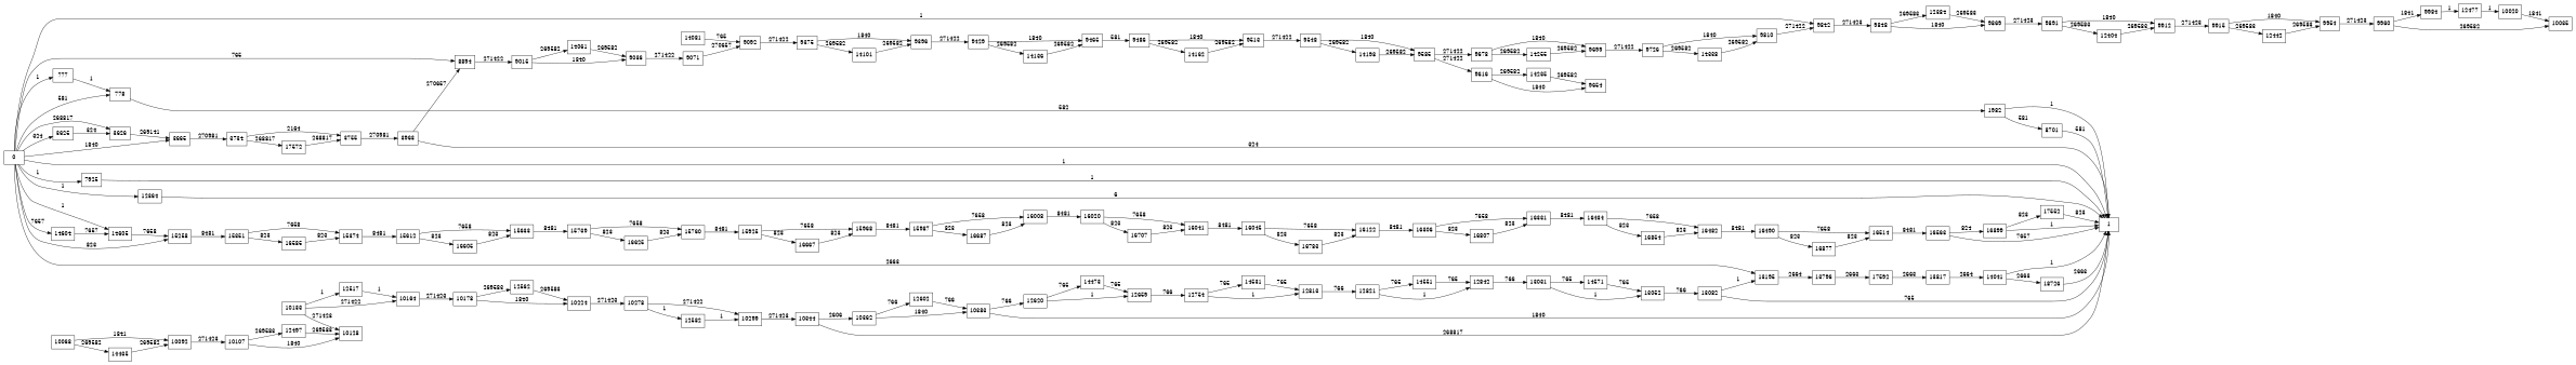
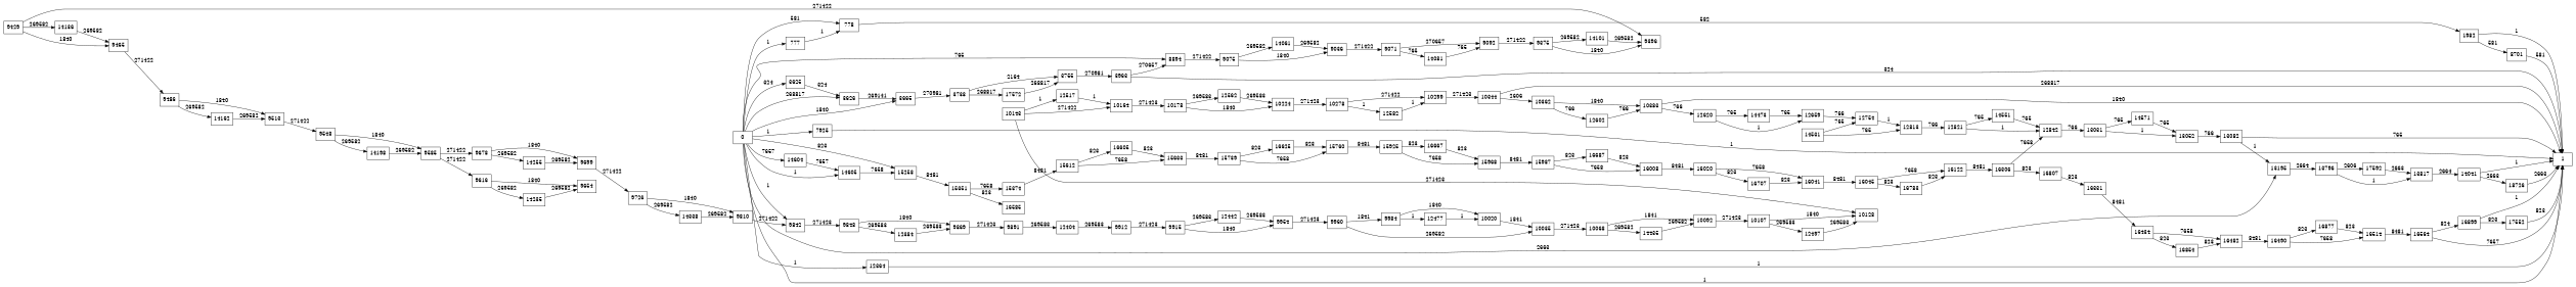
  digraph {
    rankdir=LR
    node [shape=rectangle]
    777
    778
    1982
    1
    8701
    3625
    3626
    3665
-   3734
+   3734 [label=3738]
    3755
    17572
    3963
    8894
-   9015
+   9015 [label=9075]
    9036
    14061
    7925
    9071
    9092
    14081
    9375
    9396
    14101
    9429
    9465
    14136
    9486
    9513
    14162
    9548
    9585
    14198
    9616
    9678
    9654
    14235
    9699
    14255
    9726
    9810
    14338
    9842
    9848
    9869
    12384
    9891
    9912
    12404
    9915
    9954
    12442
    9960
    9984
    10035
    10020
    12477
    10068
    10092
    14435
    10107
    10128
    12497
-   10143 [label=10133]
+   10143
    10164
    12517
    10178
    10224
    12562
    10278
    10299
    12582
    10344
    10362
    10383
    12602
    12620
    12659
    14473
    12754
    12364
    12813
    14531
    12821
    12842
    14551
    13031
    13052
    14571
    13082
    13195
    13796
    13817
    17592
    14041
    18726
    14604
    14605
    15258
    15351
    15374
    16585
    15612
    15633
    16605
    15739
    15760
    16625
    15925
    15968
    16667
    15987
    16008
    16687
    16020
    16041
    16707
    16045
    16122
    16783
    16306
    16331
    16807
    16434
    16482
    16854
    16490
    16514
    16877
-   16563
+   16563 [label=16564]
    16899
    17552
    0
    777 -> 778 [label=1]
    778 -> 1982 [label=582]
    1982 -> 1 [label=1]
    1982 -> 8701 [label=581]
    8701 -> 1 [label=581]
    3625 -> 3626 [label=324]
    3626 -> 3665 [label=269141]
    3665 -> 3734 [label=270981]
    3734 -> 3755 [label=2164]
    3734 -> 17572 [label=268817]
    3755 -> 3963 [label=270981]
    17572 -> 3755 [label=268817]
    3963 -> 1 [label=324]
    3963 -> 8894 [label=270657]
    8894 -> 9015 [label=271422]
    9015 -> 9036 [label=1840]
    9015 -> 14061 [label=269582]
    9036 -> 9071 [label=271422]
    14061 -> 9036 [label=269582]
    7925 -> 1 [label=1]
    9071 -> 9092 [label=270657]
+   9071 -> 14081 [label=765]
    9092 -> 9375 [label=271422]
    14081 -> 9092 [label=765]
    9375 -> 9396 [label=1840]
    9375 -> 14101 [label=269582]
-   9396 -> 9429 [label=271422]
+   9429 -> 9396 [label=271422]
    14101 -> 9396 [label=269582]
    9429 -> 9465 [label=1840]
    9429 -> 14136 [label=269582]
-   9465 -> 9486 [label=581]
+   9465 -> 9486 [label=271422]
    14136 -> 9465 [label=269582]
    9486 -> 9513 [label=1840]
    9486 -> 14162 [label=269582]
    9513 -> 9548 [label=271422]
    14162 -> 9513 [label=269582]
    9548 -> 9585 [label=1840]
    9548 -> 14198 [label=269582]
    9585 -> 9616 [label=271422]
    9585 -> 9678 [label=271422]
    14198 -> 9585 [label=269582]
    9616 -> 9654 [label=1840]
    9616 -> 14235 [label=269582]
    9678 -> 9699 [label=1840]
    9678 -> 14255 [label=269582]
    14235 -> 9654 [label=269582]
    9699 -> 9726 [label=271422]
    14255 -> 9699 [label=269582]
    9726 -> 9810 [label=1840]
    9726 -> 14338 [label=269582]
    9810 -> 9842 [label=271422]
    14338 -> 9810 [label=269582]
    9842 -> 9848 [label=271423]
    9848 -> 9869 [label=1840]
    9848 -> 12384 [label=269583]
    9869 -> 9891 [label=271423]
    12384 -> 9869 [label=269583]
-   9891 -> 9912 [label=1840]
    9891 -> 12404 [label=269583]
    9912 -> 9915 [label=271423]
    12404 -> 9912 [label=269583]
    9915 -> 9954 [label=1840]
    9915 -> 12442 [label=269583]
    9954 -> 9960 [label=271423]
    12442 -> 9954 [label=269583]
    9960 -> 9984 [label=1841]
    9960 -> 10035 [label=269582]
+   9984 -> 10020 [label=1840]
    9984 -> 12477 [label=1]
+   10035 -> 10068 [label=271423]
    10020 -> 10035 [label=1841]
    12477 -> 10020 [label=1]
    10068 -> 10092 [label=1841]
    10068 -> 14435 [label=269582]
    10092 -> 10107 [label=271423]
    14435 -> 10092 [label=269582]
    10107 -> 10128 [label=1840]
    10107 -> 12497 [label=269583]
    12497 -> 10128 [label=269583]
    10143 -> 10128 [label=271423]
    10143 -> 10164 [label=271422]
    10143 -> 12517 [label=1]
    10164 -> 10178 [label=271423]
    12517 -> 10164 [label=1]
    10178 -> 10224 [label=1840]
    10178 -> 12562 [label=269583]
    10224 -> 10278 [label=271423]
    12562 -> 10224 [label=269583]
    10278 -> 10299 [label=271422]
    10278 -> 12582 [label=1]
    10299 -> 10344 [label=271423]
    12582 -> 10299 [label=1]
    10344 -> 1 [label=268817]
    10344 -> 10362 [label=2606]
    10362 -> 10383 [label=1840]
    10362 -> 12602 [label=766]
    10383 -> 1 [label=1840]
    10383 -> 12620 [label=766]
    12602 -> 10383 [label=766]
    12620 -> 12659 [label=1]
    12620 -> 14473 [label=765]
    12659 -> 12754 [label=766]
    14473 -> 12659 [label=765]
    12754 -> 12813 [label=1]
-   12754 -> 14531 [label=765]
-   12364 -> 1 [label=6]
+   14531 -> 12754 [label=765]
+   12364 -> 1 [label=1]
    12813 -> 12821 [label=766]
    14531 -> 12813 [label=765]
    12821 -> 12842 [label=1]
    12821 -> 14551 [label=765]
    12842 -> 13031 [label=766]
    14551 -> 12842 [label=765]
    13031 -> 13052 [label=1]
    13031 -> 14571 [label=765]
    13052 -> 13082 [label=766]
    14571 -> 13052 [label=765]
    13082 -> 1 [label=765]
    13082 -> 13195 [label=1]
    13195 -> 13796 [label=2664]
-   13796 -> 17592 [label=2663]
+   13796 -> 13817 [label=1]
+   13796 -> 17592 [label=2606]
    13817 -> 14041 [label=2664]
    17592 -> 13817 [label=2663]
    14041 -> 1 [label=1]
    14041 -> 18726 [label=2663]
    18726 -> 1 [label=2663]
    14604 -> 14605 [label=7657]
    14605 -> 15258 [label=7658]
    15258 -> 15351 [label=8481]
    15351 -> 15374 [label=7658]
    15351 -> 16585 [label=823]
    15374 -> 15612 [label=8481]
-   16585 -> 15374 [label=823]
    15612 -> 15633 [label=7658]
    15612 -> 16605 [label=823]
    15633 -> 15739 [label=8481]
    16605 -> 15633 [label=823]
    15739 -> 15760 [label=7658]
    15739 -> 16625 [label=823]
    15760 -> 15925 [label=8481]
    16625 -> 15760 [label=823]
    15925 -> 15968 [label=7658]
    15925 -> 16667 [label=823]
    15968 -> 15987 [label=8481]
    16667 -> 15968 [label=823]
    15987 -> 16008 [label=7658]
    15987 -> 16687 [label=823]
    16008 -> 16020 [label=8481]
    16687 -> 16008 [label=823]
    16020 -> 16041 [label=7658]
    16020 -> 16707 [label=823]
    16041 -> 16045 [label=8481]
    16707 -> 16041 [label=823]
    16045 -> 16122 [label=7658]
    16045 -> 16783 [label=823]
    16122 -> 16306 [label=8481]
    16783 -> 16122 [label=823]
-   16306 -> 16331 [label=7658]
+   16306 -> 12842 [label=7658]
    16306 -> 16807 [label=823]
    16331 -> 16434 [label=8481]
    16807 -> 16331 [label=823]
    16434 -> 16482 [label=7658]
    16434 -> 16854 [label=823]
    16482 -> 16490 [label=8481]
    16854 -> 16482 [label=823]
    16490 -> 16514 [label=7658]
    16490 -> 16877 [label=823]
    16514 -> 16563 [label=8481]
    16877 -> 16514 [label=823]
    16563 -> 1 [label=7657]
    16563 -> 16899 [label=824]
    16899 -> 1 [label=1]
    16899 -> 17552 [label=823]
    17552 -> 1 [label=823]
    0 -> 777 [label=1]
    0 -> 778 [label=581]
    0 -> 1 [label=1]
    0 -> 3625 [label=324]
    0 -> 3626 [label=268817]
    0 -> 3665 [label=1840]
    0 -> 8894 [label=765]
    0 -> 7925 [label=1]
    0 -> 9842 [label=1]
    0 -> 12364 [label=1]
    0 -> 13195 [label=2663]
    0 -> 14604 [label=7657]
    0 -> 14605 [label=1]
    0 -> 15258 [label=823]
  }
